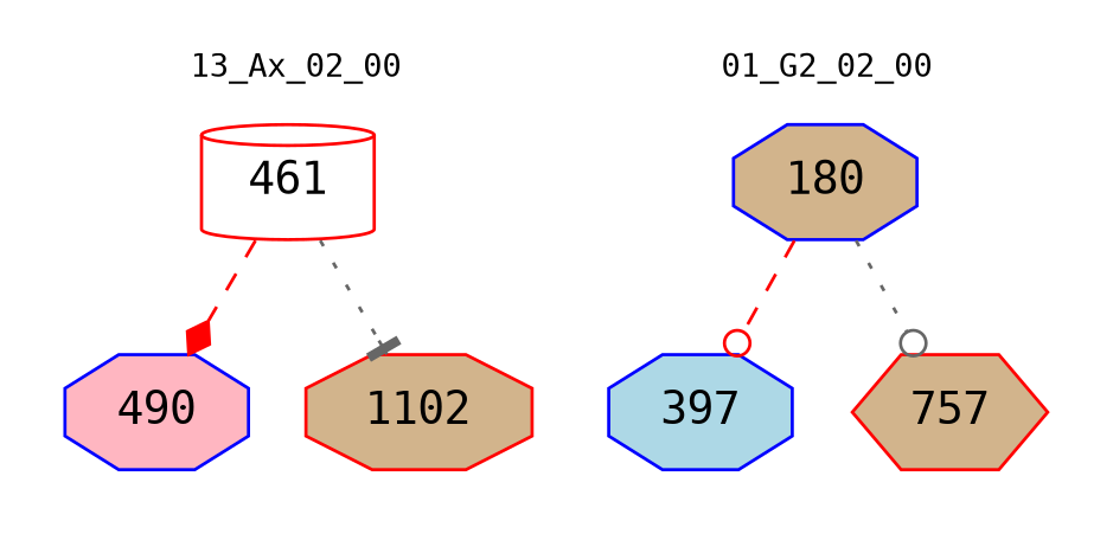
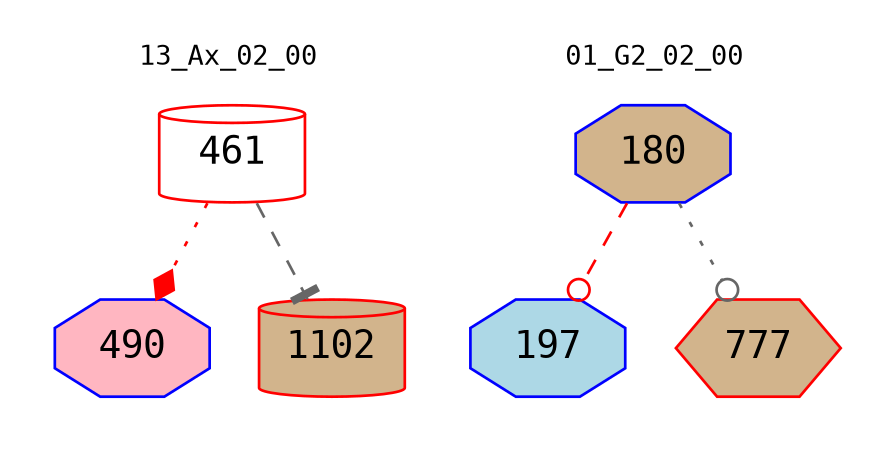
  digraph {
    fontname="DejaVu Sans Mono"
    node [color=red fillcolor=tan fontname="DejaVu Sans Mono" shape=octagon style=filled]
    edge [arrowhead=odot color=red fontname="DejaVu Sans Mono" style=dashed]
    n1 [fillcolor=white label=461 shape=cylinder]
    n2 [color=blue fillcolor=lightpink label=490]
-   n3 [label=1102]
+   n3 [label=1102 shape=cylinder]
    n4 [color=blue label=180]
-   n5 [color=blue fillcolor=lightblue label=397]
-   n6 [label=757 shape=hexagon]
+   n5 [color=blue fillcolor=lightblue label=197]
+   n6 [label=777 shape=hexagon]
    subgraph cluster_1 {
      color=white
      fontsize=10
      label="13_Ax_02_00"
      n1
      n2
      n3
    }
    subgraph cluster_2 {
      color=white
      fontsize=10
      label="01_G2_02_00"
      n4
      n5
      n6
    }
-   n1 -> n2 [arrowhead=diamond]
-   n1 -> n3 [arrowhead=tee color=gray40 style=dotted]
+   n1 -> n2 [arrowhead=diamond style=dotted]
+   n1 -> n3 [arrowhead=tee color=gray40]
    n4 -> n5
    n4 -> n6 [color=gray40 style=dotted]
  }
